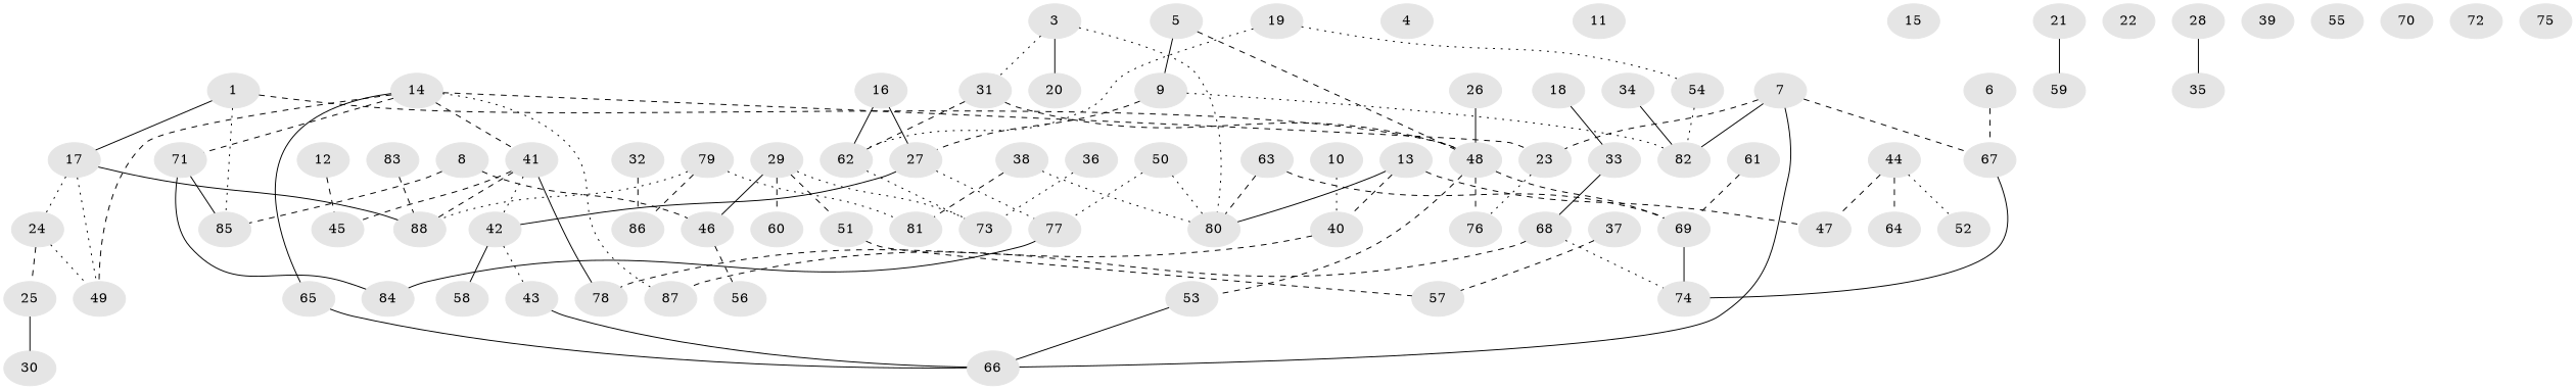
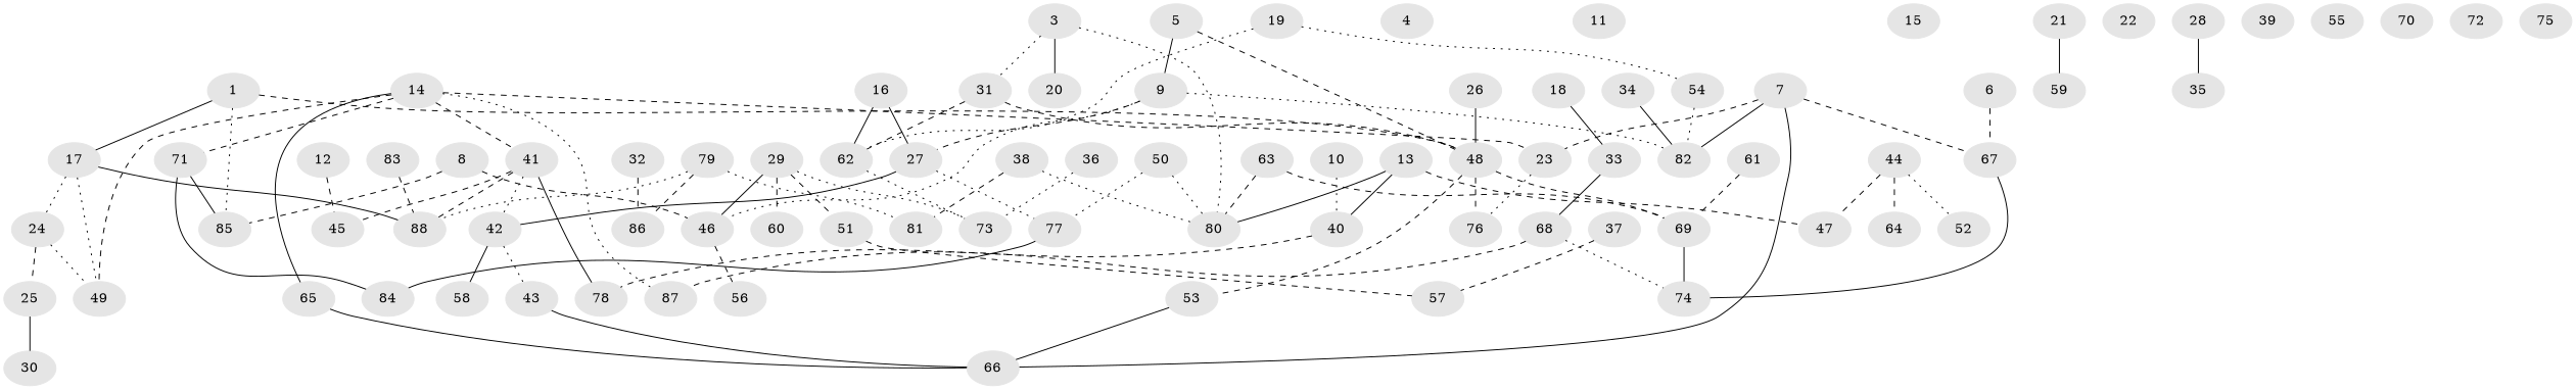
  graph {
    node [color=gray90 style=filled]
    edge [style=dashed]
    1
    17
    48
    85
    49
    24
    88
    76
    53
    69
    3
    20
    31
    80
    62
    4
    5
    9
    82
    46
    27
    6
    67
    74
    7
    23
    66
    8
    56
    42
    77
    10
    40
    78
    11
    12
    45
    13
    47
    14
    41
    65
    71
    87
    84
    15
    16
    73
    25
    18
    33
    68
    19
    54
    21
    59
    22
    30
    26
    58
    43
    28
    35
    29
    51
    60
    57
    32
    86
    34
    36
    37
    38
    81
    39
    44
    52
    64
    50
    55
    61
    63
    70
    72
    75
    79
    83
    1 -- 17 [style=solid]
    1 -- 48
    1 -- 85 [style=dotted]
    17 -- 49 [style=dotted]
    17 -- 24 [style=dotted]
    17 -- 88 [style=solid]
    48 -- 76
    48 -- 53
    48 -- 69
    24 -- 49 [style=dotted]
    24 -- 25
    53 -- 66 [style=solid]
    69 -- 74 [style=solid]
    3 -- 20 [style=solid]
    3 -- 31 [style=dotted]
    3 -- 80 [style=dotted]
    31 -- 48
    31 -- 62
    62 -- 73 [style=dotted]
    5 -- 48
    5 -- 9 [style=solid]
    9 -- 82 [style=dotted]
+   9 -- 46 [style=dotted]
    9 -- 27
    46 -- 56
    27 -- 42 [style=solid]
    27 -- 77 [style=dotted]
    6 -- 67
    67 -- 74 [style=solid]
    7 -- 82 [style=solid]
    7 -- 67
    7 -- 23
    7 -- 66 [style=solid]
    23 -- 76 [style=dotted]
    8 -- 85
    8 -- 46
    42 -- 58 [style=solid]
    42 -- 43 [style=dotted]
    77 -- 84 [style=solid]
    10 -- 40 [style=dotted]
    40 -- 78
    12 -- 45
    13 -- 80 [style=solid]
-   13 -- 40
+   13 -- 40 [style=solid]
    13 -- 47
    14 -- 49
    14 -- 23
    14 -- 41
    14 -- 65 [style=solid]
    14 -- 71
    14 -- 87 [style=dotted]
    41 -- 88
    41 -- 42 [style=dotted]
    41 -- 78 [style=solid]
    41 -- 45
    65 -- 66 [style=solid]
    71 -- 85 [style=solid]
    71 -- 84 [style=solid]
    16 -- 62 [style=solid]
    16 -- 27 [style=solid]
    25 -- 30 [style=solid]
    18 -- 33 [style=solid]
    33 -- 68 [style=solid]
    68 -- 74 [style=dotted]
    68 -- 87
    19 -- 62 [style=dotted]
    19 -- 54 [style=dotted]
    54 -- 82 [style=dotted]
    21 -- 59 [style=solid]
    26 -- 48 [style=solid]
    43 -- 66 [style=solid]
    28 -- 35 [style=solid]
    29 -- 46 [style=solid]
    29 -- 73 [style=dotted]
    29 -- 51
    29 -- 60
    51 -- 57
    32 -- 86
    34 -- 82 [style=solid]
    36 -- 73 [style=dotted]
    37 -- 57
    38 -- 80 [style=dotted]
    38 -- 81
    44 -- 47
    44 -- 52 [style=dotted]
    44 -- 64
    50 -- 80 [style=dotted]
    50 -- 77 [style=dotted]
    61 -- 69
    63 -- 69
    63 -- 80
    79 -- 88 [style=dotted]
    79 -- 86
    79 -- 81 [style=dotted]
    83 -- 88
  }
